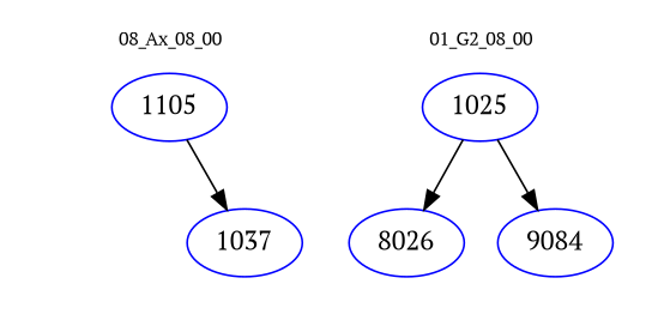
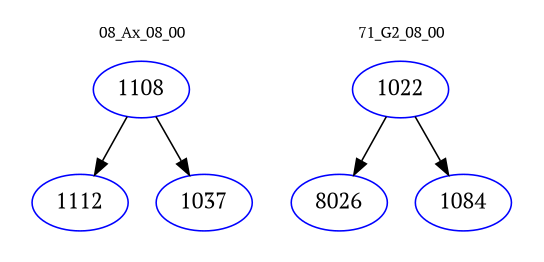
  digraph {
    fontname="PT Serif"
    node [color=blue fontname="PT Serif"]
    edge [color=black fontname="PT Serif"]
-   n1 [label=1105]
+   n1 [label=1108]
+   n2 [label=1112]
    n3 [label=1037]
-   n4 [label=1025]
+   n4 [label=1022]
    n5 [label=8026]
-   n6 [label=9084]
+   n6 [label=1084]
    subgraph cluster_1 {
      color=white
      fontsize=10
      label="08_Ax_08_00"
      n1
+     n2
      n3
    }
    subgraph cluster_2 {
      color=white
      fontsize=10
-     label="01_G2_08_00"
+     label="71_G2_08_00"
      n4
      n5
      n6
    }
+   n1 -> n2
    n1 -> n3
    n4 -> n5
    n4 -> n6
  }
